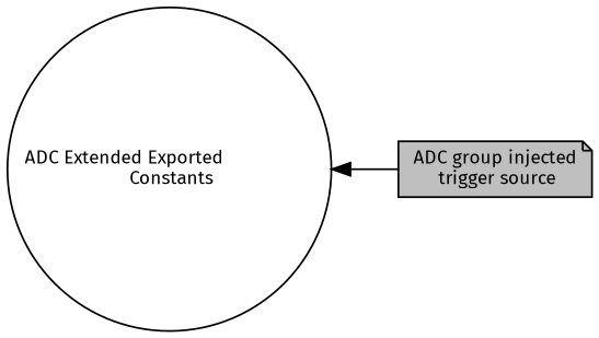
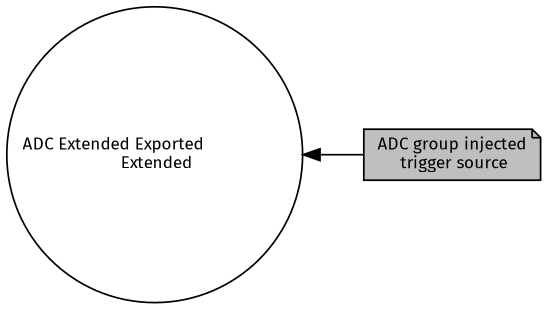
  digraph {
    rankdir=LR
    fontname="Fira Sans"
    node [color=black fontname="Fira Sans" fontsize=10 style=filled]
    n1 [fillcolor=grey75 fontcolor=black height=0.2 label="ADC group injected\l trigger source" shape=note width=0.4]
-   n2 [fillcolor=white height=0.2 label="ADC Extended Exported\l Constants" shape=circle width=0.4]
+   n2 [fillcolor=white height=0.2 label="ADC Extended Exported\l Extended" shape=circle width=0.4]
    n2 -> n1 [dir=back fontname="Fira Sans" fontsize=10 labelfontname=Helvetica labelfontsize=10 shape=plaintext style=solid]
  }
